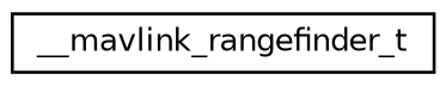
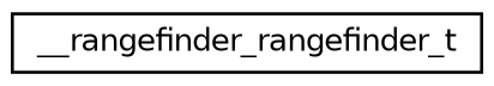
  digraph {
    rankdir=LR
-   n1 [color=black fillcolor=white fontname=Helvetica fontsize=10 height=0.2 label=__mavlink_rangefinder_t shape=record style=filled width=0.4]
+   n1 [color=black fillcolor=white fontname=Helvetica fontsize=10 height=0.2 label=__rangefinder_rangefinder_t shape=record style=filled width=0.4]
  }
